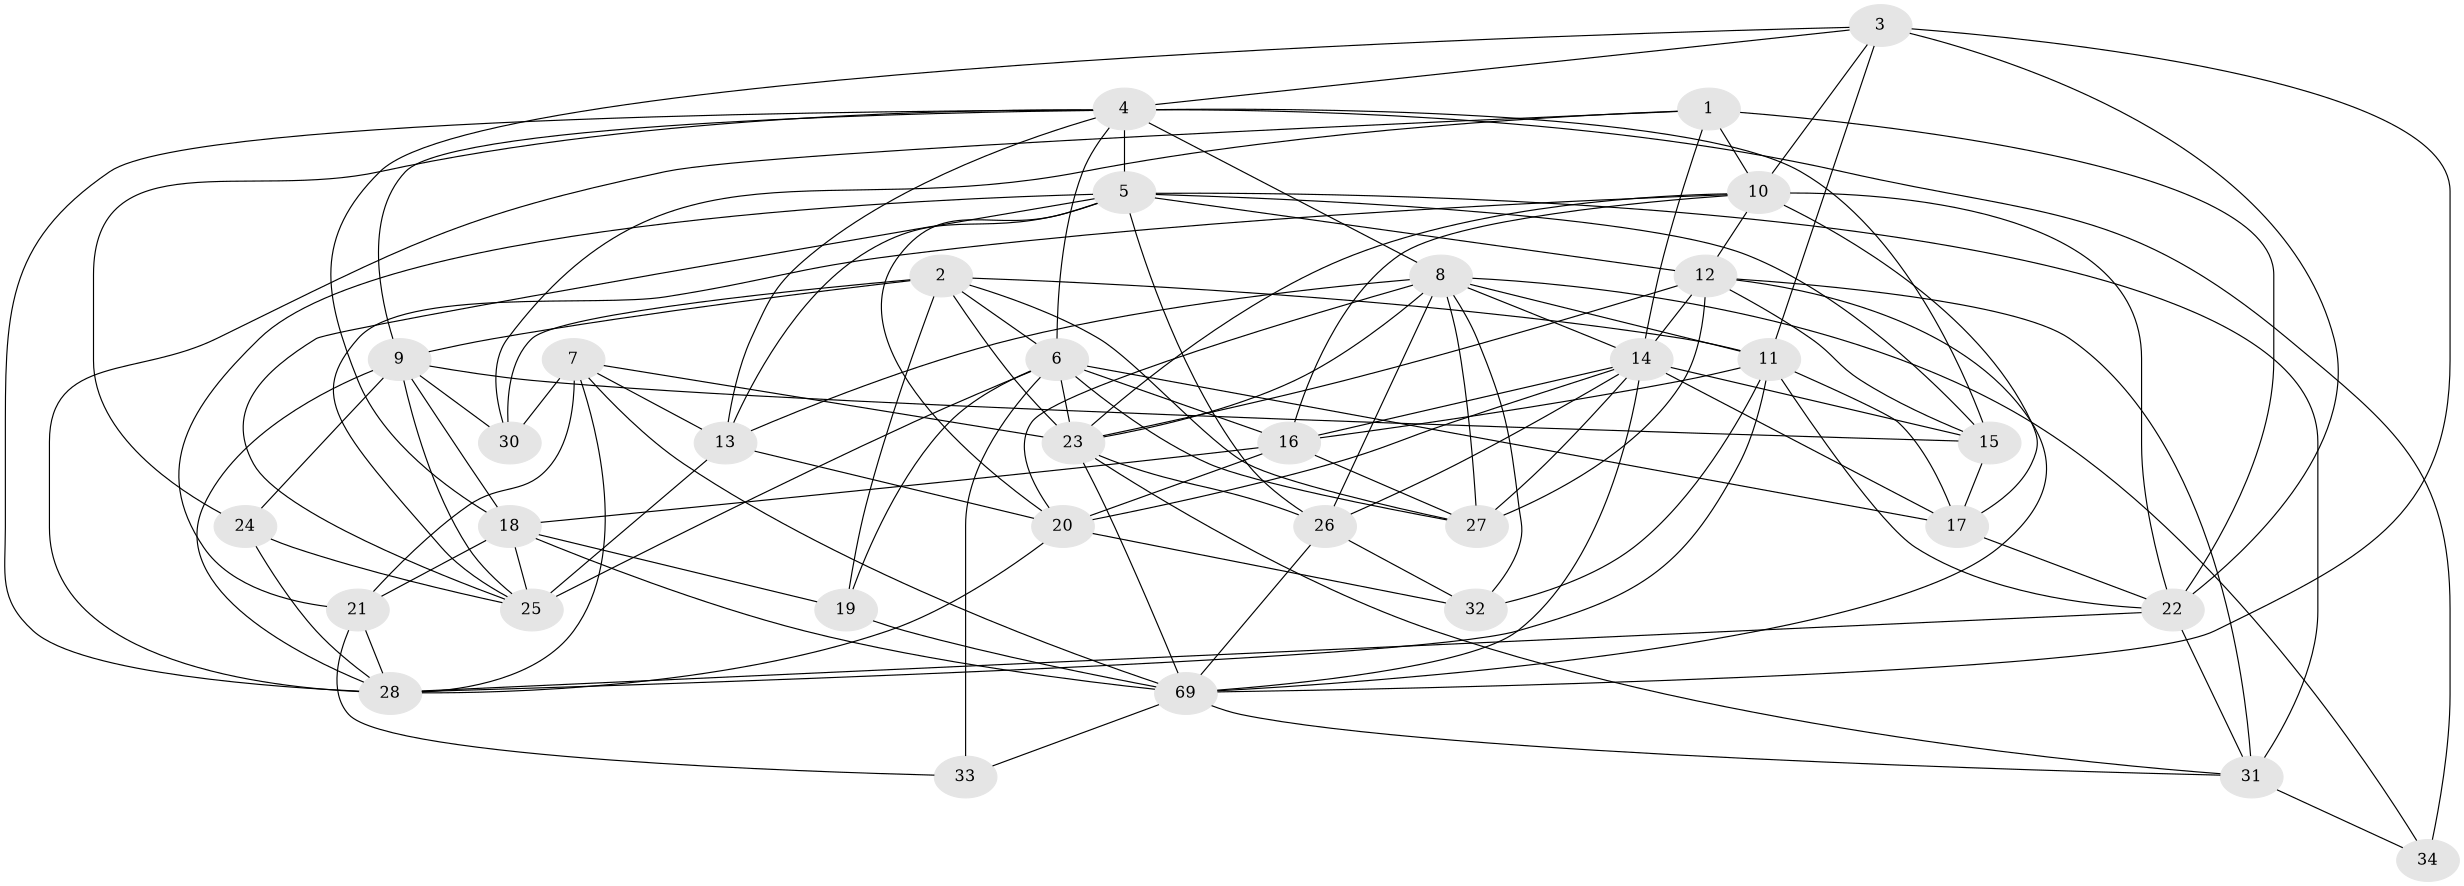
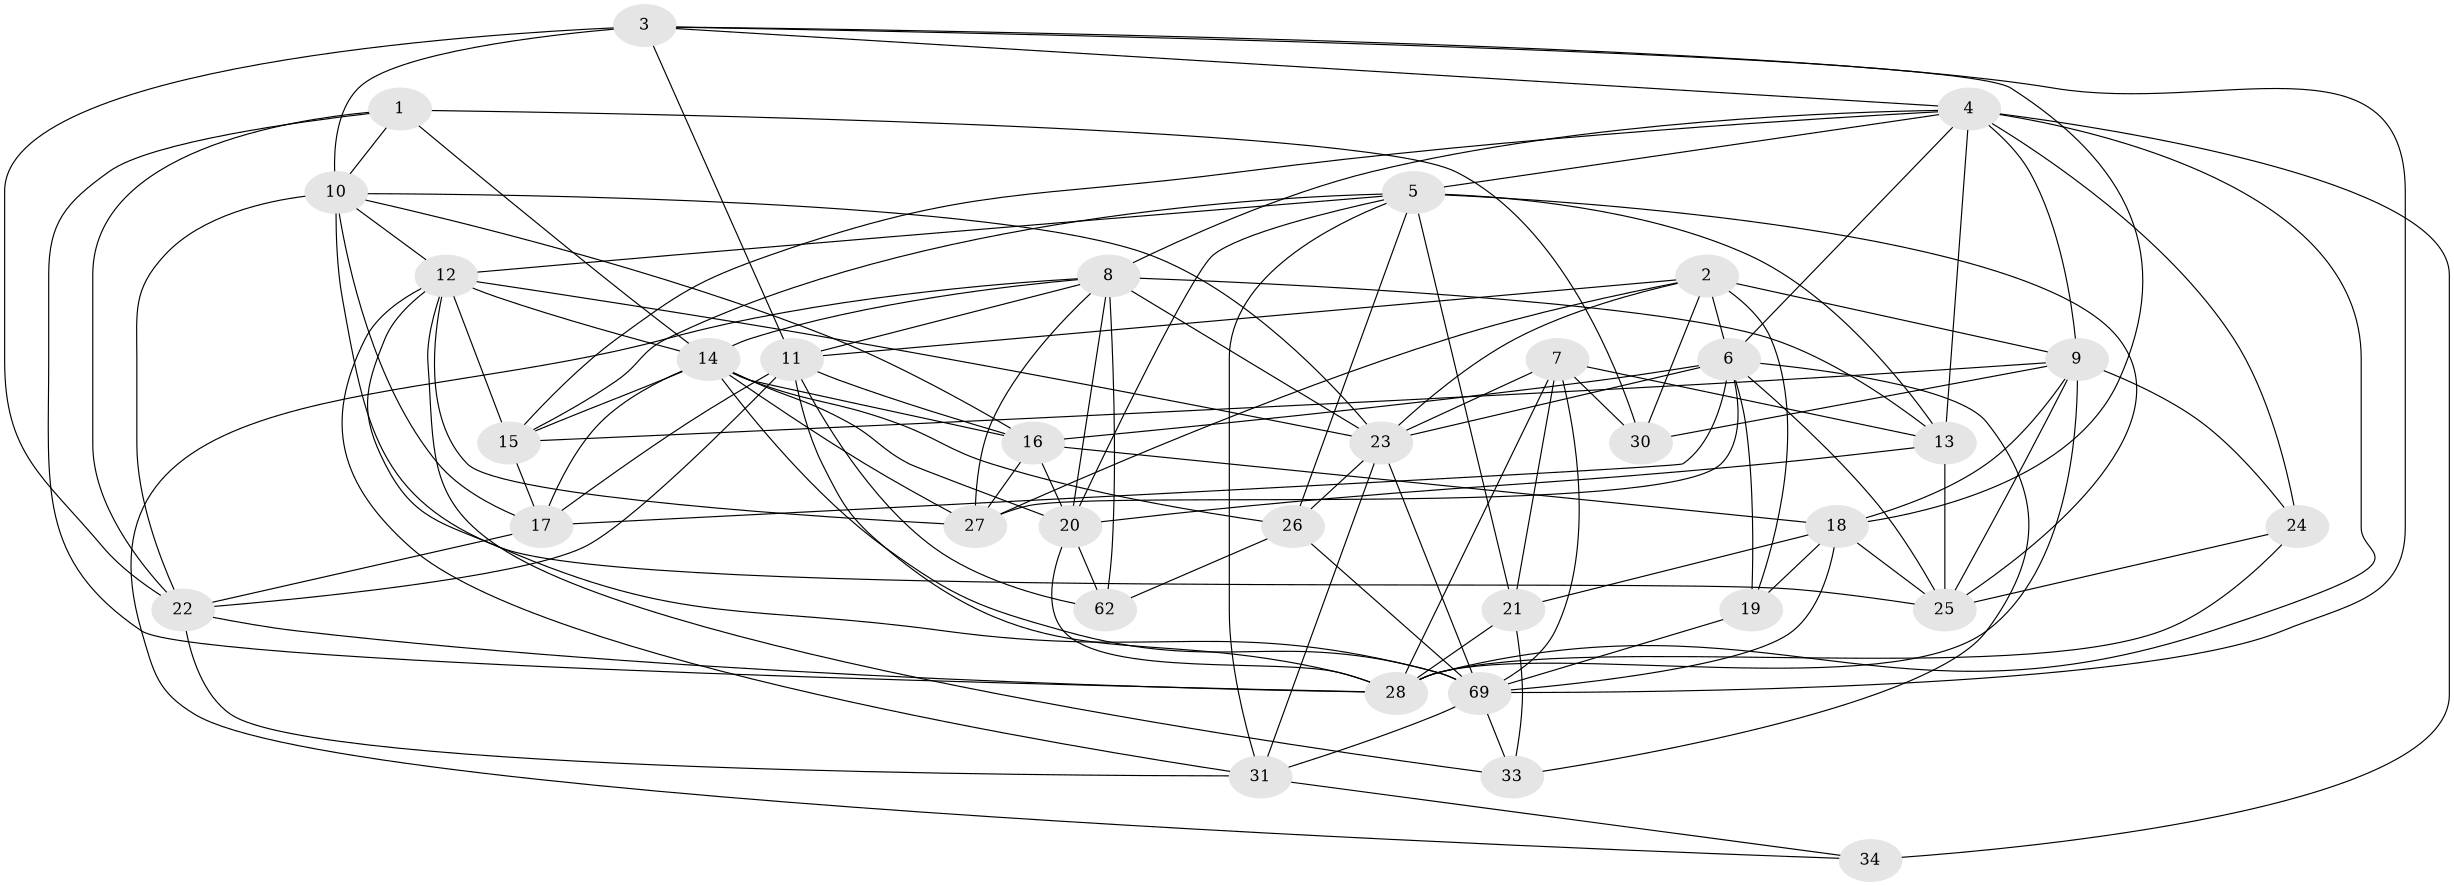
  graph {
    node [color=gray90 style=filled]
    edge [weight=1.0]
    1
    10
    14
    22
    28
    30
    23
    12
    25
    16
    17
    27
    n13 [label=69]
    15
    20
    26
    31
    2
    6
    9
    11
    19
    33
    18
    24
-   32
+   32 [label=62]
    3
    4
    5
    8
    13
    34
    21
    7
    1 -- 10
    1 -- 14 [weight=2.0]
    1 -- 22 [weight=3.0]
    1 -- 28
    1 -- 30
    10 -- 22 [weight=2.0]
    10 -- 23
    10 -- 12
    10 -- 25
    10 -- 16
    10 -- 17
    14 -- 16
    14 -- 17
    14 -- 27
    14 -- n13
    14 -- 15
    14 -- 20
    14 -- 26
    22 -- 28
    22 -- 31
    23 -- n13
    23 -- 26
    23 -- 31
    12 -- 14 [weight=2.0]
    12 -- 23
    12 -- 27
    12 -- n13
    12 -- 15
    12 -- 31
+   12 -- 33
    16 -- 27
    16 -- 20 [weight=3.0]
    16 -- 18
    17 -- 22
    n13 -- 31
    n13 -- 33
    15 -- 17
    20 -- 28
    20 -- 32
    26 -- n13 [weight=2.0]
    26 -- 32
    31 -- 34
    2 -- 30
    2 -- 23
    2 -- 27
    2 -- 6
    2 -- 9 [weight=2.0]
    2 -- 11
    2 -- 19
    6 -- 23 [weight=2.0]
    6 -- 25
    6 -- 16
    6 -- 17
    6 -- 27
    6 -- 19
    6 -- 33
    9 -- 28 [weight=2.0]
    9 -- 30
    9 -- 25
    9 -- 15
    9 -- 18
    9 -- 24
    11 -- 22
    11 -- 28
    11 -- 16 [weight=2.0]
    11 -- 17
    11 -- 32
    19 -- n13
    18 -- 25
    18 -- n13 [weight=2.0]
    18 -- 19
    18 -- 21
    24 -- 28
    24 -- 25
    3 -- 10 [weight=2.0]
    3 -- 22
    3 -- n13
    3 -- 11 [weight=2.0]
    3 -- 18
    3 -- 4
    4 -- 28
    4 -- 15
    4 -- 6
    4 -- 9
    4 -- 24
    4 -- 5 [weight=2.0]
    4 -- 8
    4 -- 13
    4 -- 34 [weight=2.0]
    5 -- 12
    5 -- 25
    5 -- 15
    5 -- 20
    5 -- 26
    5 -- 31
    5 -- 13
    5 -- 21
    8 -- 14
    8 -- 23
    8 -- 27
    8 -- 20
-   8 -- 26 [weight=2.0]
    8 -- 11
    8 -- 32
    8 -- 13 [weight=2.0]
    8 -- 34
    13 -- 25 [weight=4.0]
    13 -- 20 [weight=2.0]
    21 -- 28
    21 -- 33
    7 -- 28
    7 -- 30 [weight=3.0]
    7 -- 23
    7 -- n13
    7 -- 13 [weight=2.0]
    7 -- 21 [weight=2.0]
  }
